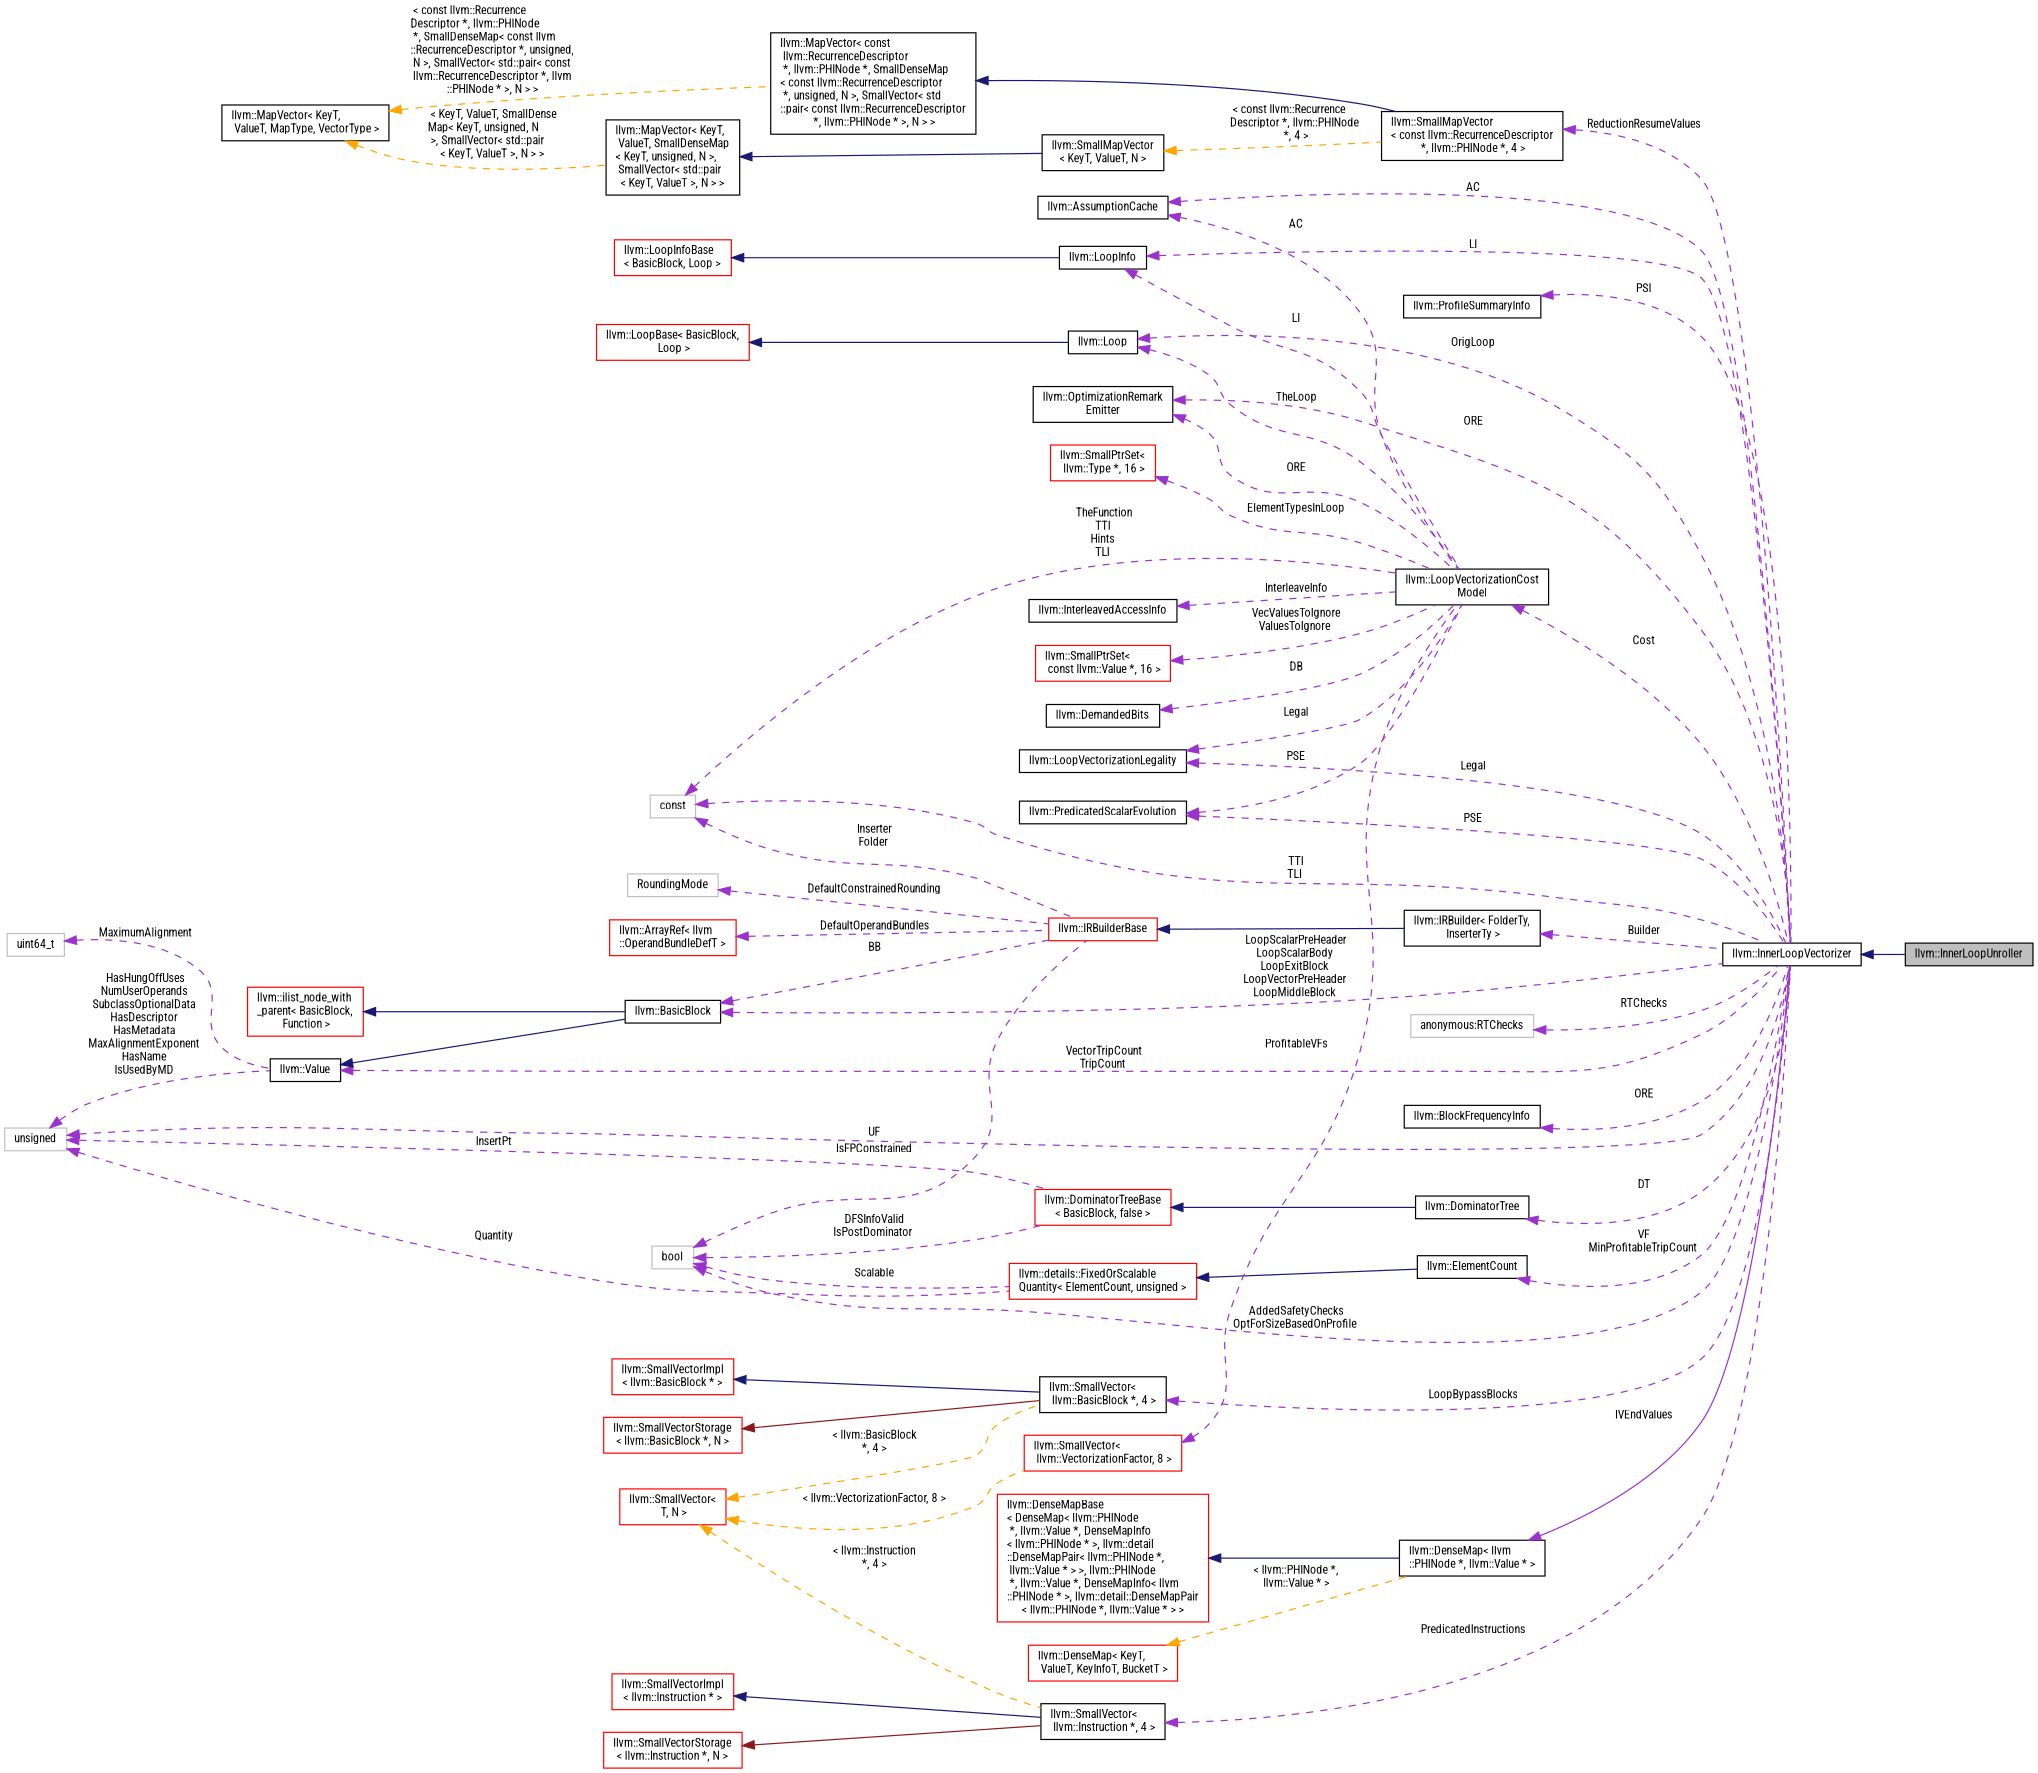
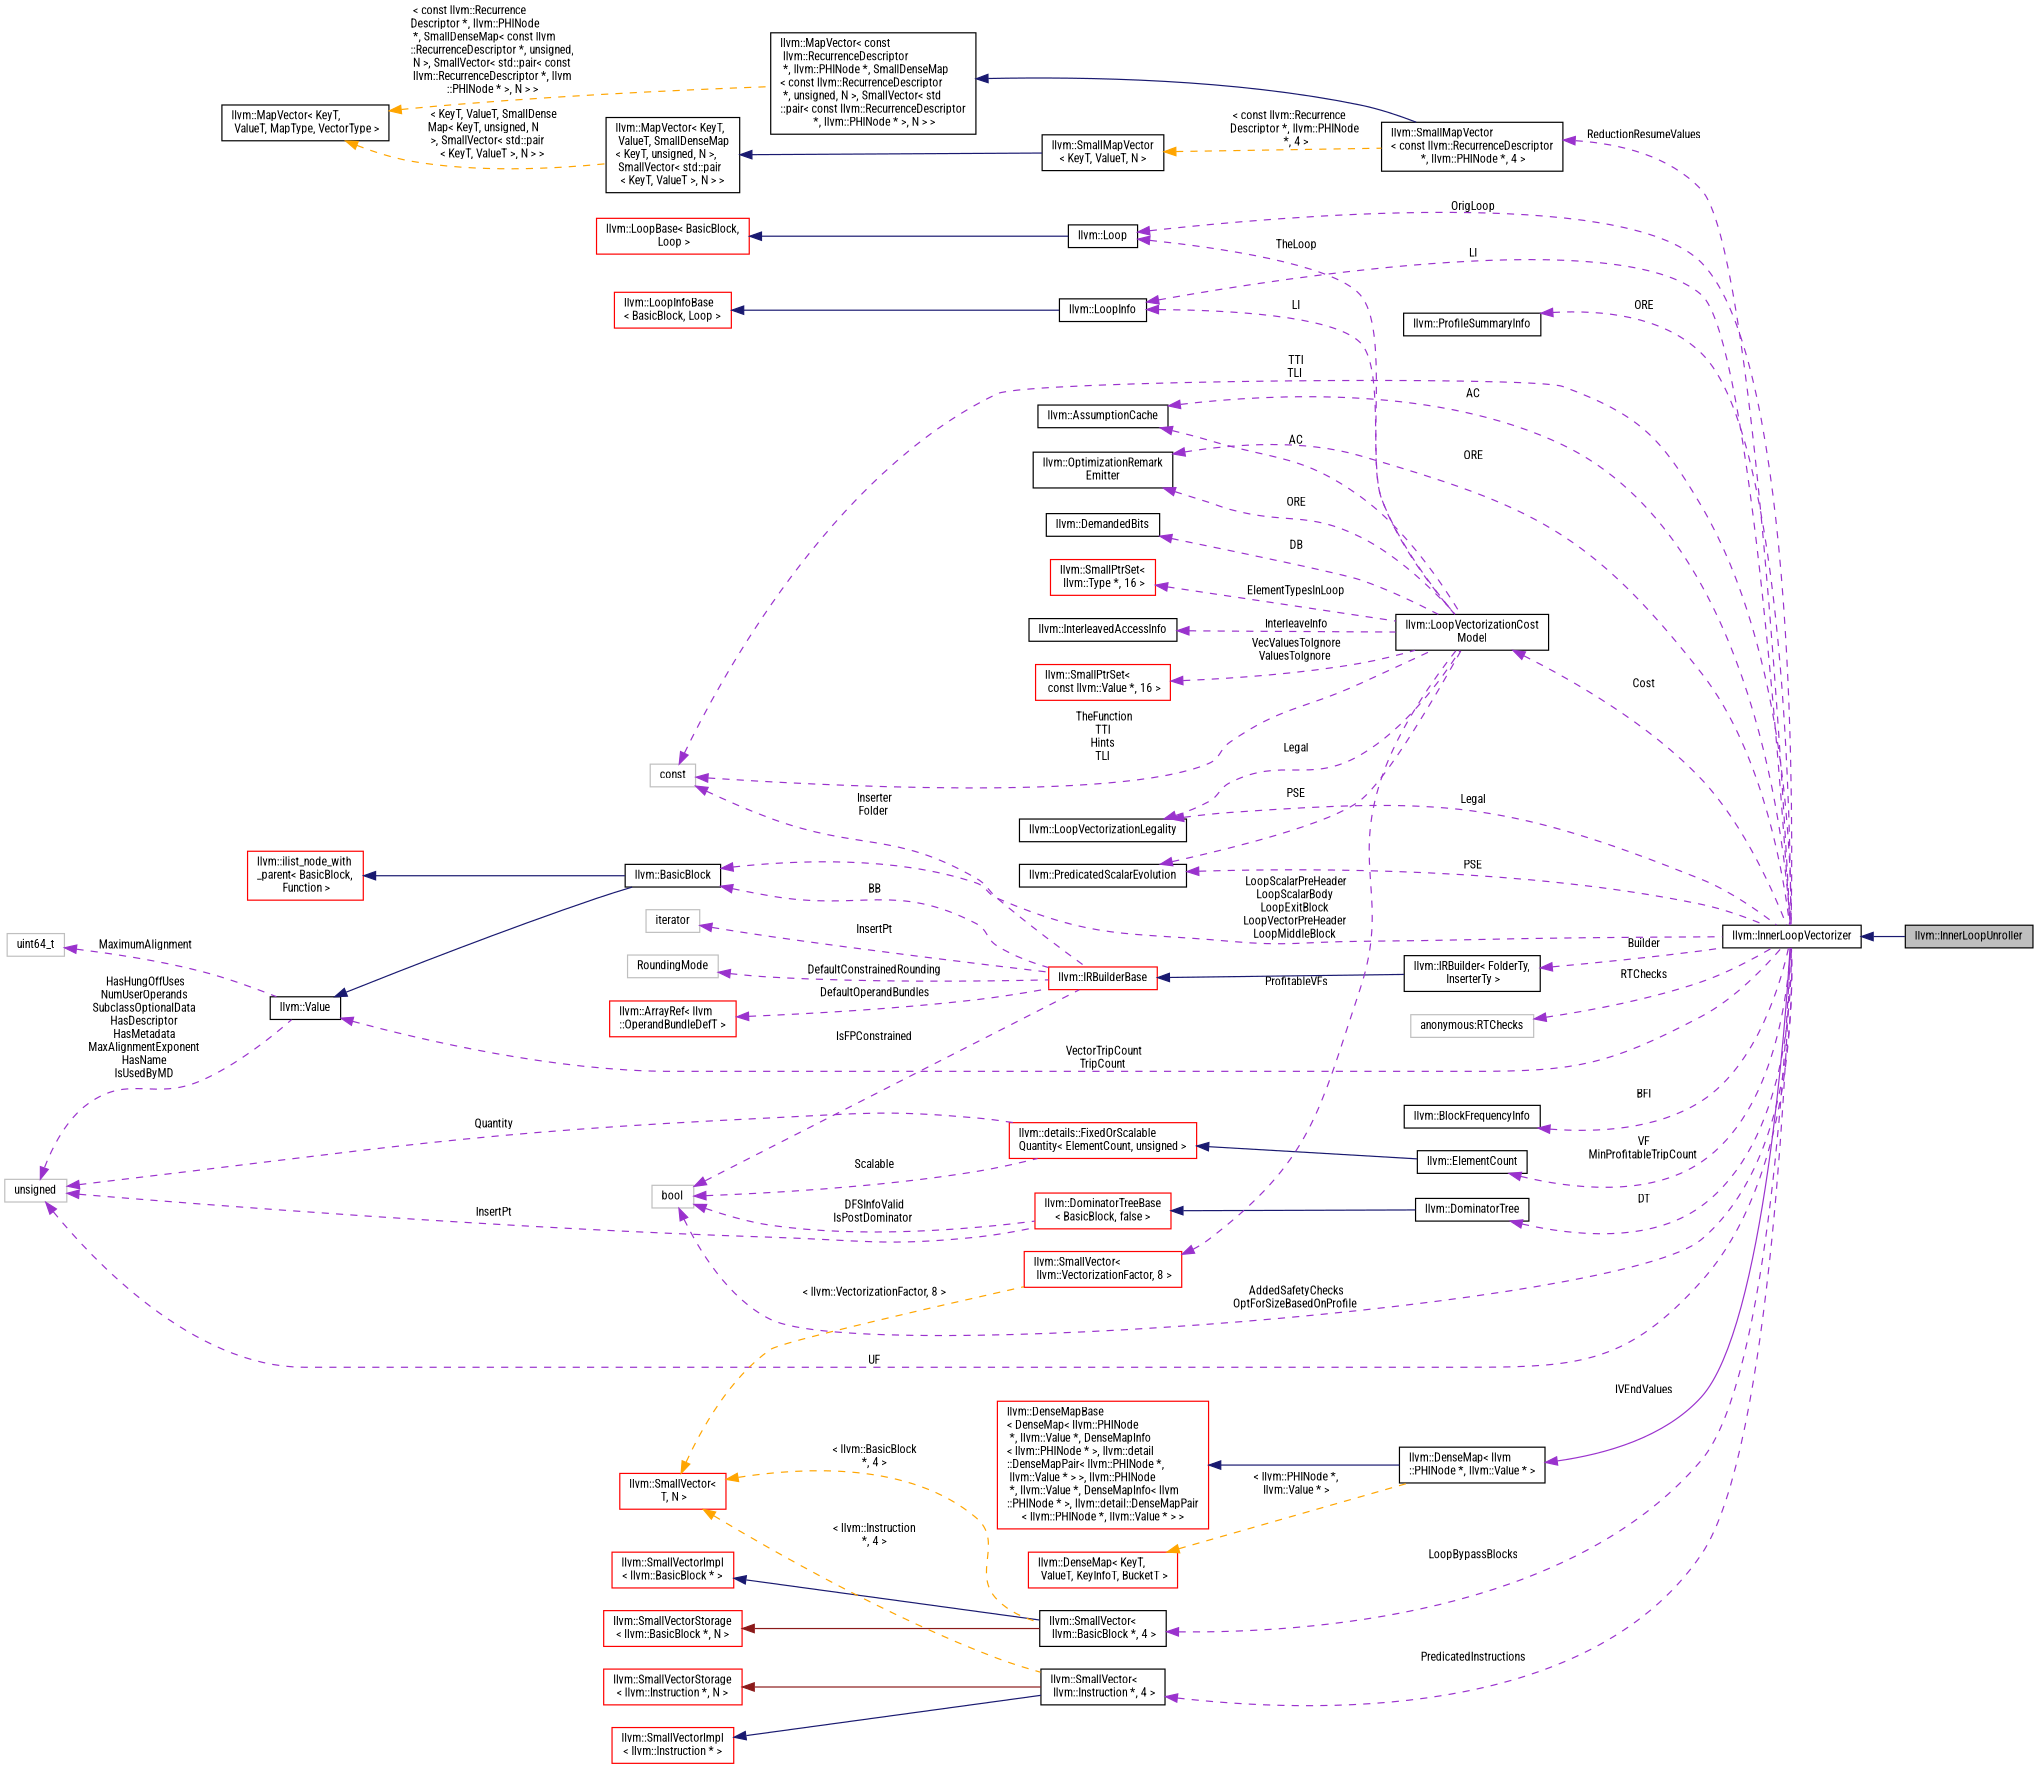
  digraph {
    fontname="Roboto Condensed"
    rankdir=LR
    node [color=black fontname="Roboto Condensed" fontsize=10 shape=record]
    edge [color=darkorchid3 dir=back fontname="Roboto Condensed" fontsize=10 labelfontname=Helvetica labelfontsize=10 style=dashed]
    n1 [fillcolor=grey75 fontcolor=black height=0.2 label="llvm::InnerLoopUnroller" style=filled width=0.4]
    n2 [height=0.2 label="llvm::InnerLoopVectorizer" width=0.4]
    n3 [height=0.2 label="llvm::SmallMapVector\l\< const llvm::RecurrenceDescriptor\l *, llvm::PHINode *, 4 \>" width=0.4]
    n4 [height=0.2 label="llvm::MapVector\< const\l llvm::RecurrenceDescriptor\l *, llvm::PHINode *, SmallDenseMap\l\< const llvm::RecurrenceDescriptor\l *, unsigned, N \>, SmallVector\< std\l::pair\< const llvm::RecurrenceDescriptor\l *, llvm::PHINode * \>, N \> \>" width=0.4]
    n5 [height=0.2 label="llvm::MapVector\< KeyT,\l ValueT, MapType, VectorType \>" width=0.4]
    n6 [height=0.2 label="llvm::MapVector\< KeyT,\l ValueT, SmallDenseMap\l\< KeyT, unsigned, N \>,\l SmallVector\< std::pair\l\< KeyT, ValueT \>, N \> \>" width=0.4]
    n7 [height=0.2 label="llvm::SmallMapVector\l\< KeyT, ValueT, N \>" width=0.4]
    n8 [height=0.2 label="llvm::AssumptionCache" width=0.4]
    n9 [height=0.2 label="llvm::LoopVectorizationCost\lModel" width=0.4]
    n10 [height=0.2 label="llvm::ProfileSummaryInfo" width=0.4]
    n11 [height=0.2 label="llvm::IRBuilder\< FolderTy,\l InserterTy \>" width=0.4]
    n12 [color=red height=0.2 label="llvm::IRBuilderBase" width=0.4]
    n13 [color=grey75 height=0.2 label=RoundingMode width=0.4]
    n14 [color=red height=0.2 label="llvm::ArrayRef\< llvm\l::OperandBundleDefT \>" width=0.4]
+   n15 [color=grey75 height=0.2 label=iterator width=0.4]
    n16 [height=0.2 label="llvm::BasicBlock" width=0.4]
    n17 [height=0.2 label="llvm::Value" width=0.4]
    n18 [color=grey75 height=0.2 label=uint64_t width=0.4]
    n19 [color=grey75 height=0.2 label=unsigned width=0.4]
    n20 [color=red height=0.2 label="llvm::DominatorTreeBase\l\< BasicBlock, false \>" width=0.4]
    n21 [color=red height=0.2 label="llvm::details::FixedOrScalable\lQuantity\< ElementCount, unsigned \>" width=0.4]
    n22 [height=0.2 label="llvm::DominatorTree" width=0.4]
    n23 [height=0.2 label="llvm::ElementCount" width=0.4]
    n24 [color=red height=0.2 label="llvm::ilist_node_with\l_parent\< BasicBlock,\l Function \>" width=0.4]
    n25 [color=grey75 height=0.2 label=bool width=0.4]
    n26 [color=grey75 height=0.2 label=const width=0.4]
    n27 [color=grey75 height=0.2 label="anonymous:RTChecks" width=0.4]
    n28 [height=0.2 label="llvm::DenseMap\< llvm\l::PHINode *, llvm::Value * \>" width=0.4]
    n29 [color=red height=0.2 label="llvm::DenseMapBase\l\< DenseMap\< llvm::PHINode\l *, llvm::Value *, DenseMapInfo\l\< llvm::PHINode * \>, llvm::detail\l::DenseMapPair\< llvm::PHINode *,\l llvm::Value * \> \>, llvm::PHINode\l *, llvm::Value *, DenseMapInfo\< llvm\l::PHINode * \>, llvm::detail::DenseMapPair\l\< llvm::PHINode *, llvm::Value * \> \>" width=0.4]
    n30 [color=red height=0.2 label="llvm::DenseMap\< KeyT,\l ValueT, KeyInfoT, BucketT \>" width=0.4]
    n31 [height=0.2 label="llvm::BlockFrequencyInfo" width=0.4]
    n32 [height=0.2 label="llvm::Loop" width=0.4]
    n33 [color=red height=0.2 label="llvm::LoopBase\< BasicBlock,\l Loop \>" width=0.4]
    n34 [height=0.2 label="llvm::OptimizationRemark\lEmitter" width=0.4]
    n35 [height=0.2 label="llvm::PredicatedScalarEvolution" width=0.4]
    n36 [height=0.2 label="llvm::LoopVectorizationLegality" width=0.4]
    n37 [height=0.2 label="llvm::SmallVector\<\l llvm::BasicBlock *, 4 \>" width=0.4]
    n38 [color=red height=0.2 label="llvm::SmallVectorImpl\l\< llvm::BasicBlock * \>" width=0.4]
    n39 [color=red height=0.2 label="llvm::SmallVectorStorage\l\< llvm::BasicBlock *, N \>" width=0.4]
    n40 [color=red height=0.2 label="llvm::SmallVector\<\l T, N \>" width=0.4]
    n41 [color=red height=0.2 label="llvm::SmallVector\<\l llvm::VectorizationFactor, 8 \>" width=0.4]
    n42 [height=0.2 label="llvm::SmallVector\<\l llvm::Instruction *, 4 \>" width=0.4]
    n43 [height=0.2 label="llvm::LoopInfo" width=0.4]
    n44 [color=red height=0.2 label="llvm::LoopInfoBase\l\< BasicBlock, Loop \>" width=0.4]
    n45 [height=0.2 label="llvm::DemandedBits" width=0.4]
    n46 [color=red height=0.2 label="llvm::SmallPtrSet\<\l llvm::Type *, 16 \>" width=0.4]
    n47 [height=0.2 label="llvm::InterleavedAccessInfo" width=0.4]
    n48 [color=red height=0.2 label="llvm::SmallPtrSet\<\l const llvm::Value *, 16 \>" width=0.4]
    n49 [color=red height=0.2 label="llvm::SmallVectorImpl\l\< llvm::Instruction * \>" width=0.4]
    n50 [color=red height=0.2 label="llvm::SmallVectorStorage\l\< llvm::Instruction *, N \>" width=0.4]
    n2 -> n1 [color=midnightblue style=solid]
    n3 -> n2 [label=" ReductionResumeValues"]
    n4 -> n3 [color=midnightblue style=solid]
    n5 -> n4 [color=orange label=" \< const llvm::Recurrence\lDescriptor *, llvm::PHINode\l *, SmallDenseMap\< const llvm\l::RecurrenceDescriptor *, unsigned,\l N \>, SmallVector\< std::pair\< const\l llvm::RecurrenceDescriptor *, llvm\l::PHINode * \>, N \> \>"]
    n5 -> n6 [color=orange label=" \< KeyT, ValueT, SmallDense\lMap\< KeyT, unsigned, N\l \>, SmallVector\< std::pair\l\< KeyT, ValueT \>, N \> \>"]
    n6 -> n7 [color=midnightblue style=solid]
    n7 -> n3 [color=orange label=" \< const llvm::Recurrence\lDescriptor *, llvm::PHINode\l *, 4 \>"]
    n8 -> n2 [label=" AC"]
    n8 -> n9 [label=" AC"]
    n9 -> n2 [label=" Cost"]
-   n10 -> n2 [label=" PSI"]
+   n10 -> n2 [label=" ORE"]
    n11 -> n2 [label=" Builder"]
    n12 -> n11 [color=midnightblue style=solid]
    n13 -> n12 [label=" DefaultConstrainedRounding"]
    n14 -> n12 [label=" DefaultOperandBundles"]
+   n15 -> n12 [label=" InsertPt"]
    n16 -> n2 [label=" LoopScalarPreHeader\nLoopScalarBody\nLoopExitBlock\nLoopVectorPreHeader\nLoopMiddleBlock"]
    n16 -> n12 [label=" BB"]
    n17 -> n2 [label=" VectorTripCount\nTripCount"]
    n17 -> n16 [color=midnightblue style=solid]
    n18 -> n17 [label=" MaximumAlignment"]
    n19 -> n2 [label=" UF"]
    n19 -> n17 [label=" HasHungOffUses\nNumUserOperands\nSubclassOptionalData\nHasDescriptor\nHasMetadata\nMaxAlignmentExponent\nHasName\nIsUsedByMD"]
    n19 -> n20 [label=" InsertPt"]
    n19 -> n21 [label=" Quantity"]
    n20 -> n22 [color=midnightblue style=solid]
    n21 -> n23 [color=midnightblue style=solid]
    n22 -> n2 [label=" DT"]
    n23 -> n2 [label=" VF\nMinProfitableTripCount"]
    n24 -> n16 [color=midnightblue style=solid]
    n25 -> n2 [label=" AddedSafetyChecks\nOptForSizeBasedOnProfile"]
    n25 -> n12 [label=" IsFPConstrained"]
    n25 -> n20 [label=" DFSInfoValid\nIsPostDominator"]
    n25 -> n21 [label=" Scalable"]
    n26 -> n2 [label=" TTI\nTLI"]
    n26 -> n9 [label=" TheFunction\nTTI\nHints\nTLI"]
    n26 -> n12 [label=" Inserter\nFolder"]
    n27 -> n2 [label=" RTChecks"]
    n28 -> n2 [label=" IVEndValues" style=solid]
    n29 -> n28 [color=midnightblue style=solid]
    n30 -> n28 [color=orange label=" \< llvm::PHINode *,\l llvm::Value * \>"]
-   n31 -> n2 [label=" ORE"]
+   n31 -> n2 [label=" BFI"]
    n32 -> n2 [label=" OrigLoop"]
    n32 -> n9 [label=" TheLoop"]
    n33 -> n32 [color=midnightblue style=solid]
    n34 -> n2 [label=" ORE"]
    n34 -> n9 [label=" ORE"]
    n35 -> n2 [label=" PSE"]
    n35 -> n9 [label=" PSE"]
    n36 -> n2 [label=" Legal"]
    n36 -> n9 [label=" Legal"]
    n37 -> n2 [label=" LoopBypassBlocks"]
    n38 -> n37 [color=midnightblue style=solid]
    n39 -> n37 [color=firebrick4 style=solid]
    n40 -> n37 [color=orange label=" \< llvm::BasicBlock\l *, 4 \>"]
    n40 -> n41 [color=orange label=" \< llvm::VectorizationFactor, 8 \>"]
    n40 -> n42 [color=orange label=" \< llvm::Instruction\l *, 4 \>"]
    n41 -> n9 [label=" ProfitableVFs"]
    n42 -> n2 [label=" PredicatedInstructions"]
    n43 -> n2 [label=" LI"]
    n43 -> n9 [label=" LI"]
    n44 -> n43 [color=midnightblue style=solid]
    n45 -> n9 [label=" DB"]
    n46 -> n9 [label=" ElementTypesInLoop"]
    n47 -> n9 [label=" InterleaveInfo"]
    n48 -> n9 [label=" VecValuesToIgnore\nValuesToIgnore"]
    n49 -> n42 [color=midnightblue style=solid]
    n50 -> n42 [color=firebrick4 style=solid]
  }
